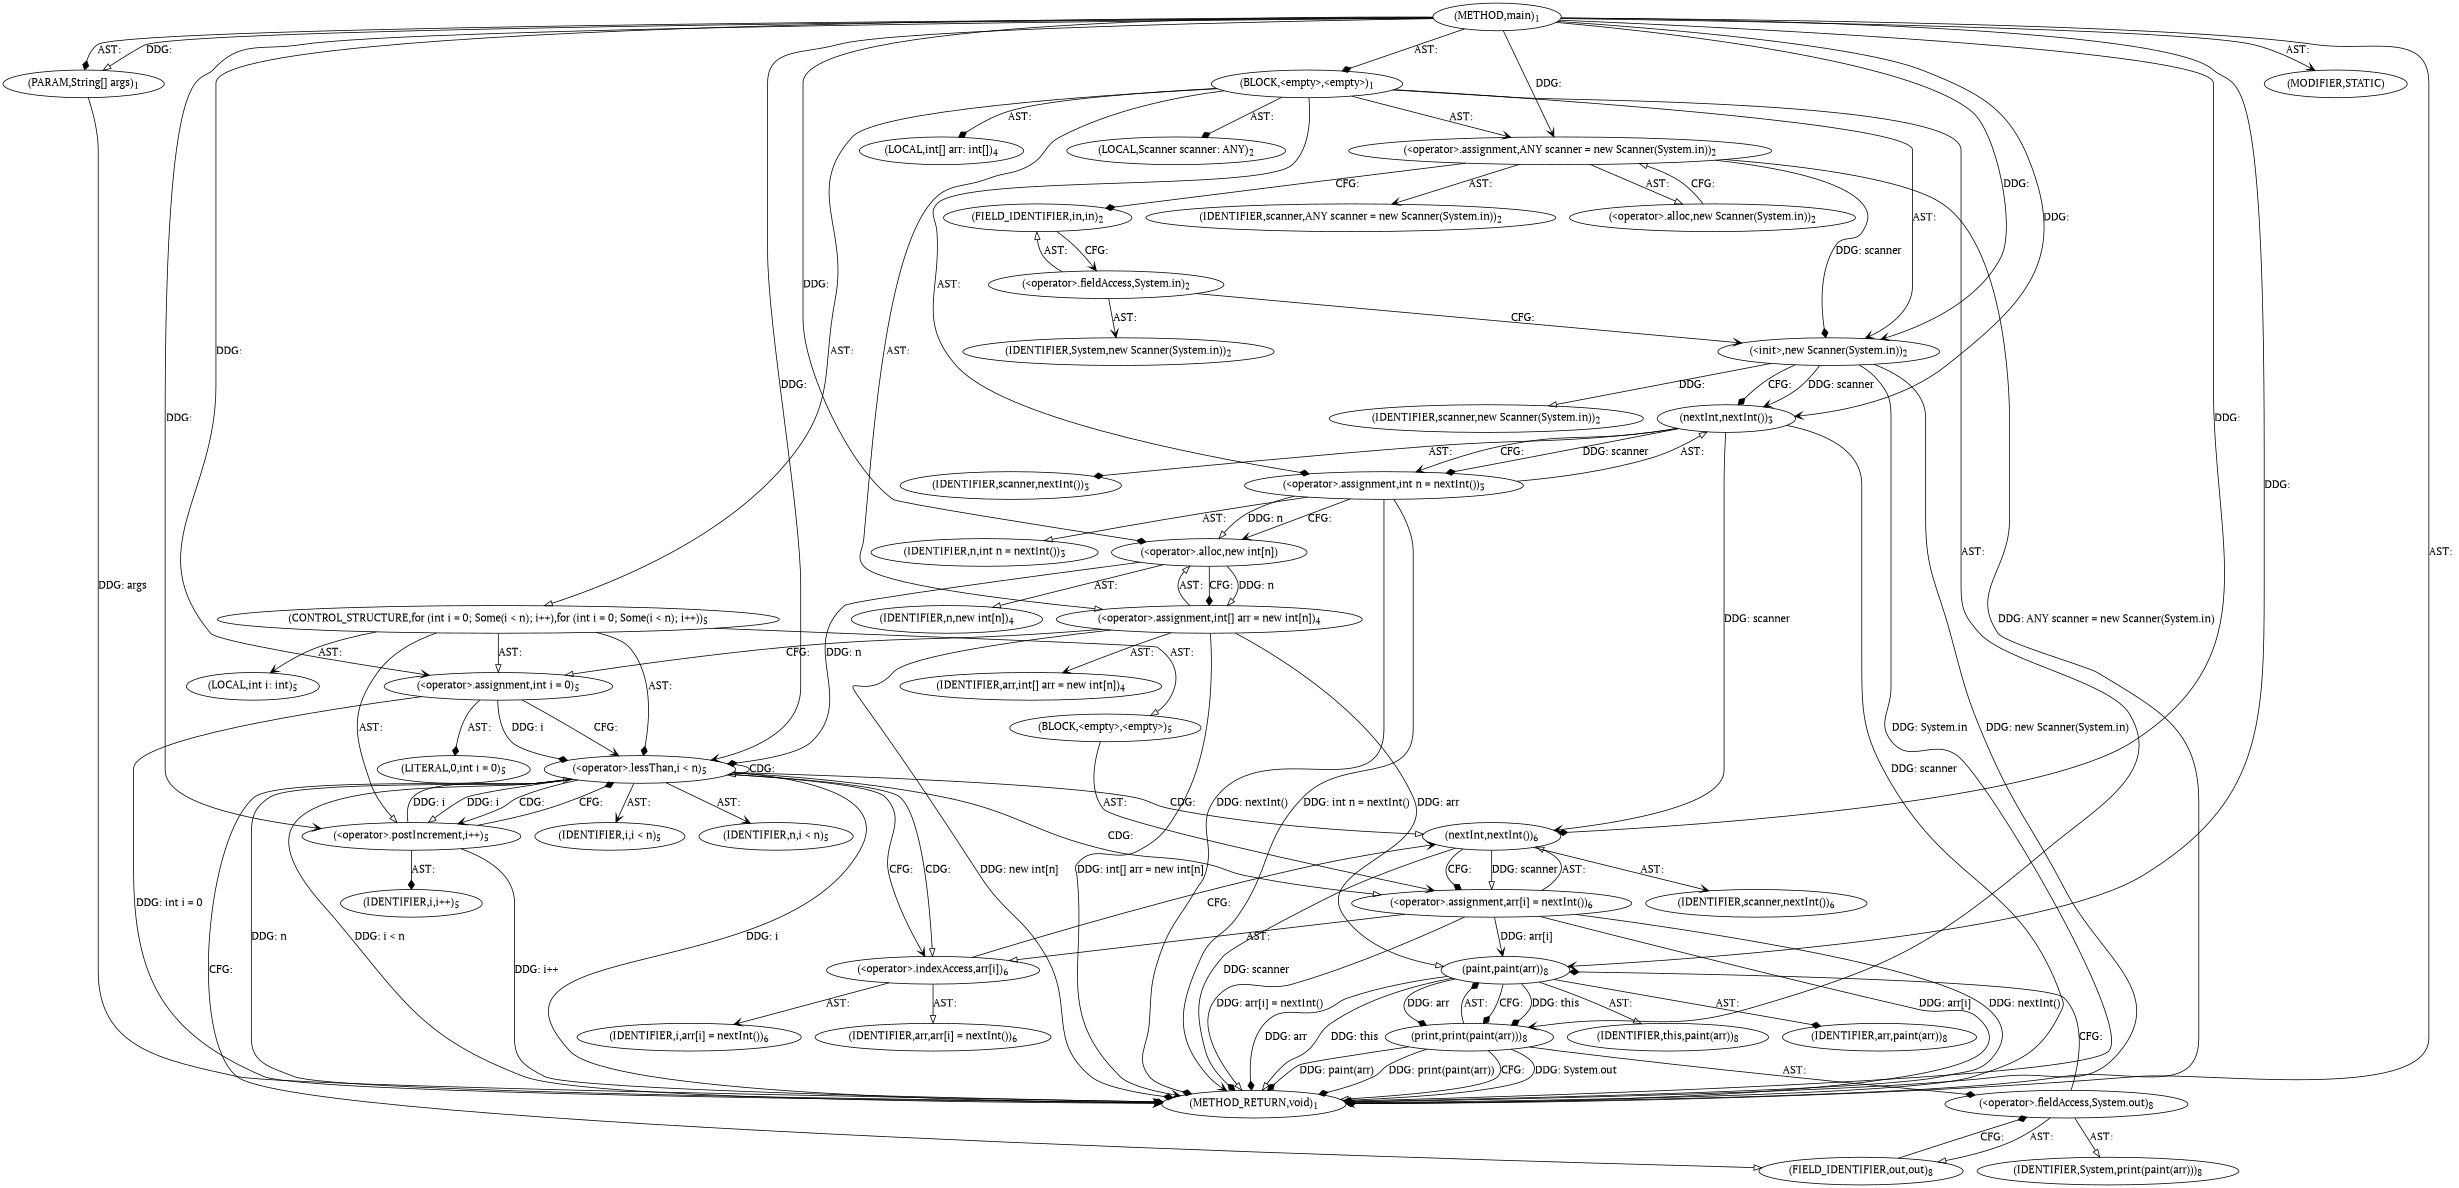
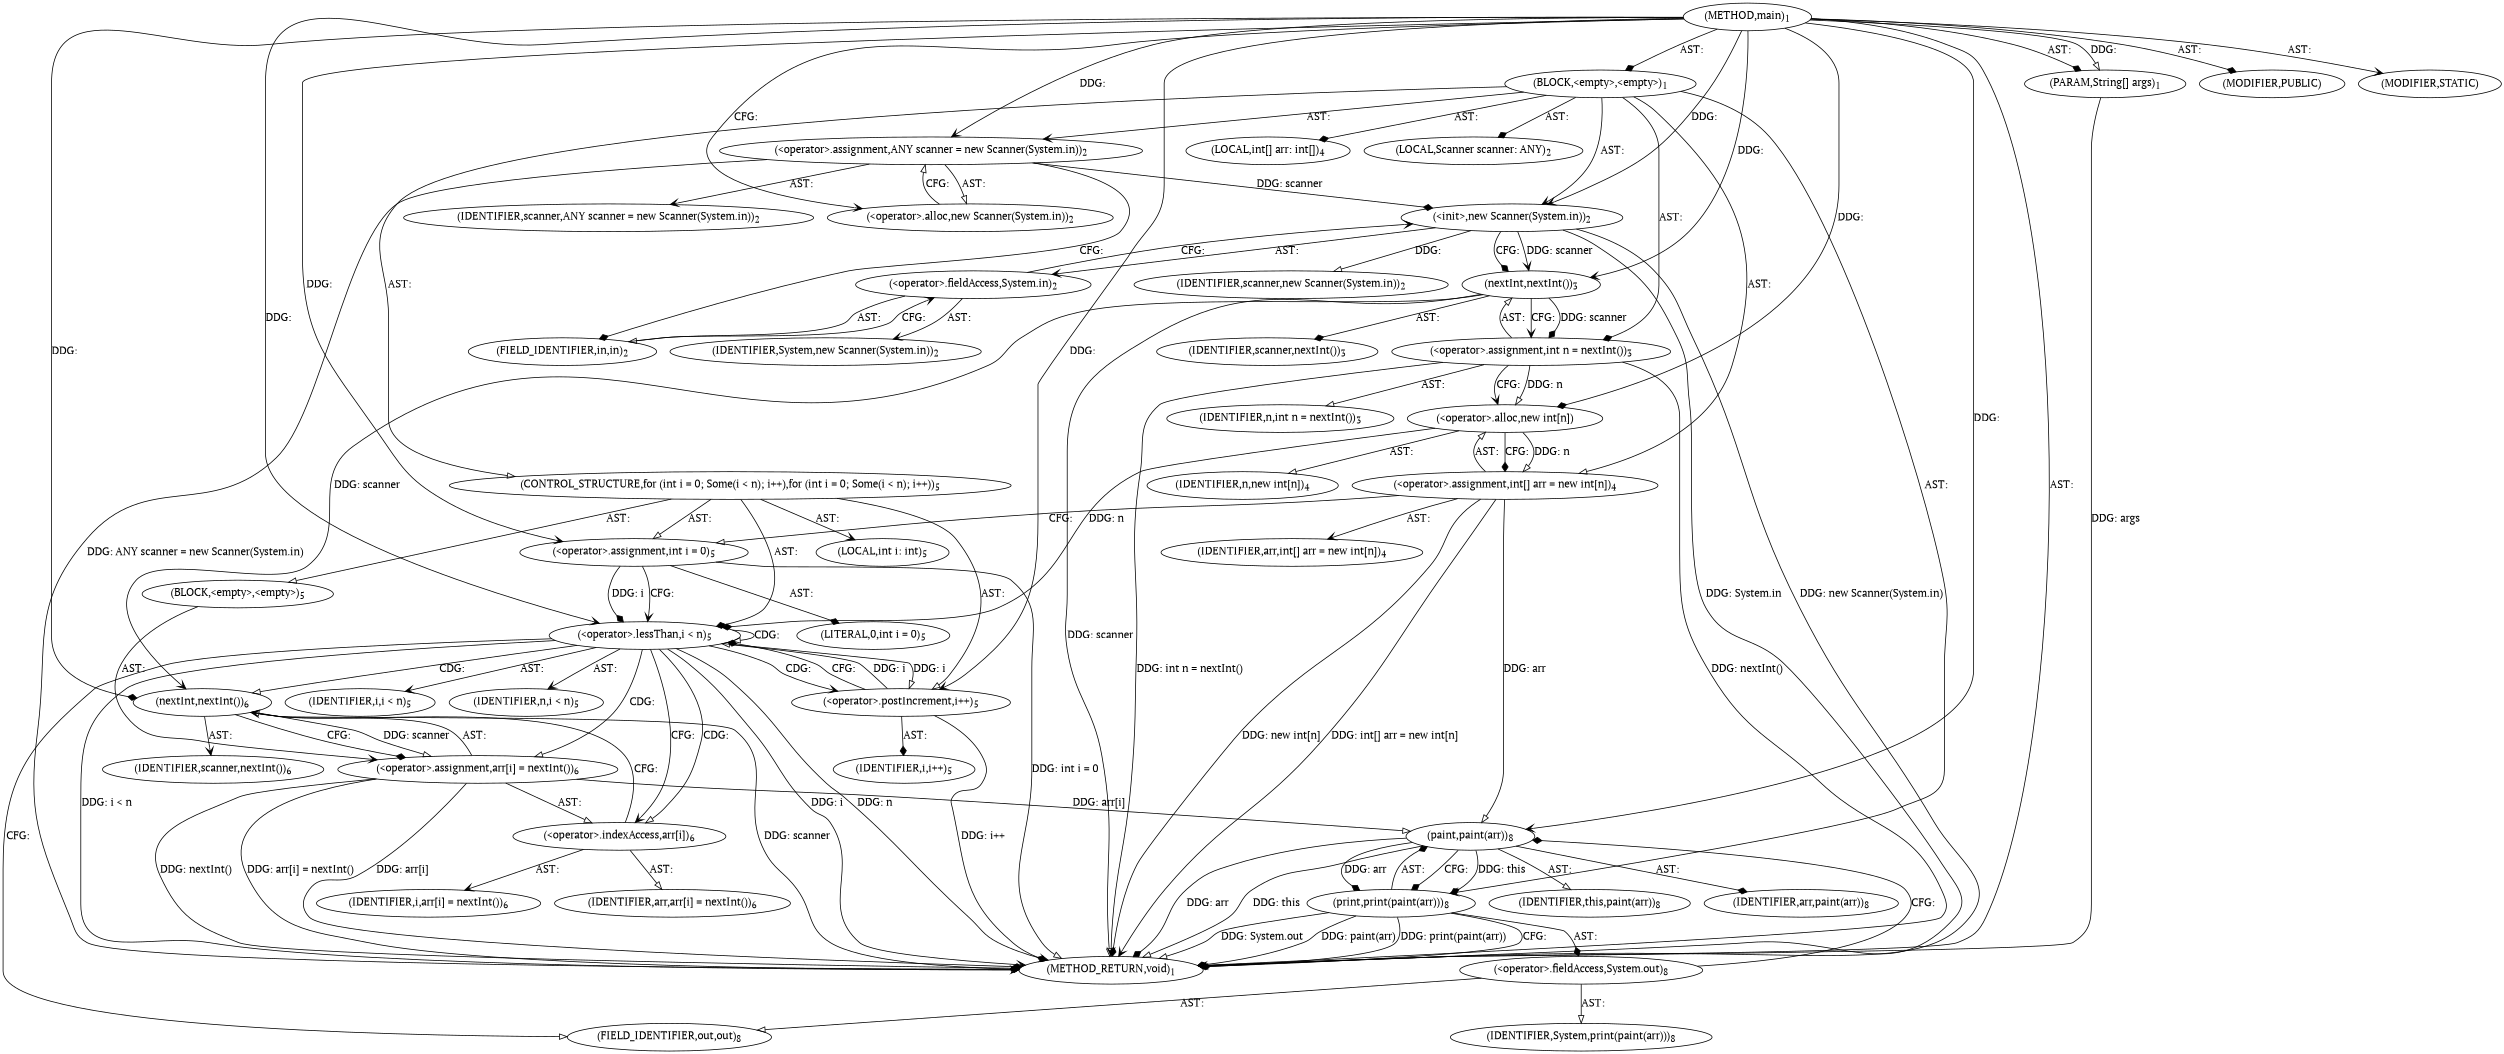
  digraph {
    fontname="PT Serif"
    node [fontname="PT Serif"]
    edge [arrowhead=diamond fontname="PT Serif"]
    n1 [label=<(METHOD,main)<SUB>1</SUB>>]
    n2 [label=<(PARAM,String[] args)<SUB>1</SUB>>]
    n3 [label=<(BLOCK,&lt;empty&gt;,&lt;empty&gt;)<SUB>1</SUB>>]
    n4 [label=<(&lt;operator&gt;.assignment,ANY scanner = new Scanner(System.in))<SUB>2</SUB>>]
    n5 [label=<(&lt;operator&gt;.alloc,new Scanner(System.in))<SUB>2</SUB>>]
    n6 [label=<(&lt;init&gt;,new Scanner(System.in))<SUB>2</SUB>>]
    n7 [label=<(nextInt,nextInt())<SUB>3</SUB>>]
    n8 [label=<(&lt;operator&gt;.alloc,new int[n])>]
    n9 [label=<(&lt;operator&gt;.assignment,int i = 0)<SUB>5</SUB>>]
    n10 [label=<(&lt;operator&gt;.lessThan,i &lt; n)<SUB>5</SUB>>]
    n11 [label=<(&lt;operator&gt;.postIncrement,i++)<SUB>5</SUB>>]
    n12 [label=<(nextInt,nextInt())<SUB>6</SUB>>]
    n13 [label=<(paint,paint(arr))<SUB>8</SUB>>]
+   n14 [label=<(MODIFIER,PUBLIC)>]
    n15 [label=<(MODIFIER,STATIC)>]
    n16 [label=<(METHOD_RETURN,void)<SUB>1</SUB>>]
    n17 [label=<(LOCAL,Scanner scanner: ANY)<SUB>2</SUB>>]
    n18 [label=<(&lt;operator&gt;.assignment,int n = nextInt())<SUB>3</SUB>>]
    n19 [label=<(LOCAL,int[] arr: int[])<SUB>4</SUB>>]
    n20 [label=<(&lt;operator&gt;.assignment,int[] arr = new int[n])<SUB>4</SUB>>]
    n21 [label=<(CONTROL_STRUCTURE,for (int i = 0; Some(i &lt; n); i++),for (int i = 0; Some(i &lt; n); i++))<SUB>5</SUB>>]
    n22 [label=<(print,print(paint(arr)))<SUB>8</SUB>>]
    n23 [label=<(IDENTIFIER,scanner,ANY scanner = new Scanner(System.in))<SUB>2</SUB>>]
    n24 [label=<(FIELD_IDENTIFIER,in,in)<SUB>2</SUB>>]
    n25 [label=<(IDENTIFIER,scanner,new Scanner(System.in))<SUB>2</SUB>>]
    n26 [label=<(&lt;operator&gt;.fieldAccess,System.in)<SUB>2</SUB>>]
    n27 [label=<(IDENTIFIER,scanner,nextInt())<SUB>3</SUB>>]
    n28 [label=<(IDENTIFIER,n,new int[n])<SUB>4</SUB>>]
    n29 [label=<(LITERAL,0,int i = 0)<SUB>5</SUB>>]
    n30 [label=<(IDENTIFIER,i,i &lt; n)<SUB>5</SUB>>]
    n31 [label=<(IDENTIFIER,n,i &lt; n)<SUB>5</SUB>>]
    n32 [label=<(&lt;operator&gt;.assignment,arr[i] = nextInt())<SUB>6</SUB>>]
    n33 [label=<(&lt;operator&gt;.indexAccess,arr[i])<SUB>6</SUB>>]
    n34 [label=<(FIELD_IDENTIFIER,out,out)<SUB>8</SUB>>]
    n35 [label=<(IDENTIFIER,i,i++)<SUB>5</SUB>>]
    n36 [label=<(IDENTIFIER,scanner,nextInt())<SUB>6</SUB>>]
    n37 [label=<(IDENTIFIER,this,paint(arr))<SUB>8</SUB>>]
    n38 [label=<(IDENTIFIER,arr,paint(arr))<SUB>8</SUB>>]
    n39 [label=<(IDENTIFIER,n,int n = nextInt())<SUB>3</SUB>>]
    n40 [label=<(IDENTIFIER,arr,int[] arr = new int[n])<SUB>4</SUB>>]
    n41 [label=<(LOCAL,int i: int)<SUB>5</SUB>>]
    n42 [label=<(BLOCK,&lt;empty&gt;,&lt;empty&gt;)<SUB>5</SUB>>]
    n43 [label=<(&lt;operator&gt;.fieldAccess,System.out)<SUB>8</SUB>>]
    n44 [label=<(IDENTIFIER,System,new Scanner(System.in))<SUB>2</SUB>>]
    n45 [label=<(IDENTIFIER,arr,arr[i] = nextInt())<SUB>6</SUB>>]
    n46 [label=<(IDENTIFIER,i,arr[i] = nextInt())<SUB>6</SUB>>]
    n47 [label=<(IDENTIFIER,System,print(paint(arr)))<SUB>8</SUB>>]
    n1 -> n2 [label="AST: "]
    n1 -> n2 [arrowhead=onormal label="DDG: "]
    n1 -> n3 [label="AST: "]
    n1 -> n4 [arrowhead=vee label="DDG: "]
+   n1 -> n5 [arrowhead=vee label="CFG: "]
    n1 -> n6 [arrowhead=vee label="DDG: "]
    n1 -> n7 [arrowhead=vee label="DDG: "]
    n1 -> n8 [label="DDG: "]
    n1 -> n9 [arrowhead=vee label="DDG: "]
    n1 -> n10 [arrowhead=vee label="DDG: "]
    n1 -> n11 [arrowhead=vee label="DDG: "]
    n1 -> n12 [label="DDG: "]
    n1 -> n13 [arrowhead=vee label="DDG: "]
+   n1 -> n14 [label="AST: "]
    n1 -> n15 [arrowhead=vee label="AST: "]
    n1 -> n16 [arrowhead=vee label="AST: "]
    n2 -> n16 [arrowhead=onormal label="DDG: args"]
    n3 -> n4 [arrowhead=vee label="AST: "]
    n3 -> n6 [arrowhead=vee label="AST: "]
    n3 -> n17 [label="AST: "]
    n3 -> n18 [label="AST: "]
    n3 -> n19 [label="AST: "]
    n3 -> n20 [arrowhead=onormal label="AST: "]
    n3 -> n21 [arrowhead=onormal label="AST: "]
    n3 -> n22 [arrowhead=vee label="AST: "]
    n4 -> n5 [arrowhead=onormal label="AST: "]
    n4 -> n6 [label="DDG: scanner"]
    n4 -> n16 [label="DDG: ANY scanner = new Scanner(System.in)"]
    n4 -> n23 [arrowhead=vee label="AST: "]
    n4 -> n24 [label="CFG: "]
    n5 -> n4 [arrowhead=onormal label="CFG: "]
    n6 -> n7 [label="CFG: "]
    n6 -> n7 [arrowhead=vee label="DDG: scanner"]
    n6 -> n16 [label="DDG: System.in"]
    n6 -> n16 [label="DDG: new Scanner(System.in)"]
    n6 -> n25 [arrowhead=onormal label="DDG: "]
+   n6 -> n26 [arrowhead=vee label="AST: "]
    n7 -> n12 [arrowhead=vee label="DDG: scanner"]
    n7 -> n16 [arrowhead=onormal label="DDG: scanner"]
    n7 -> n18 [arrowhead=vee label="CFG: "]
    n7 -> n18 [label="DDG: scanner"]
    n7 -> n27 [label="AST: "]
    n8 -> n10 [label="DDG: n"]
    n8 -> n20 [label="CFG: "]
    n8 -> n20 [arrowhead=onormal label="DDG: n"]
    n8 -> n28 [arrowhead=onormal label="AST: "]
    n9 -> n10 [arrowhead=vee label="CFG: "]
    n9 -> n10 [label="DDG: i"]
    n9 -> n16 [arrowhead=onormal label="DDG: int i = 0"]
    n9 -> n29 [label="AST: "]
    n10 -> n10 [arrowhead=onormal label="CDG: "]
    n10 -> n11 [arrowhead=onormal label="DDG: i"]
    n10 -> n11 [arrowhead=vee label="CDG: "]
    n10 -> n12 [arrowhead=onormal label="CDG: "]
    n10 -> n16 [arrowhead=vee label="DDG: i"]
    n10 -> n16 [arrowhead=vee label="DDG: n"]
    n10 -> n16 [arrowhead=vee label="DDG: i &lt; n"]
    n10 -> n30 [arrowhead=vee label="AST: "]
    n10 -> n31 [arrowhead=vee label="AST: "]
    n10 -> n32 [arrowhead=onormal label="CDG: "]
    n10 -> n33 [arrowhead=vee label="CFG: "]
    n10 -> n33 [arrowhead=onormal label="CDG: "]
    n10 -> n34 [arrowhead=onormal label="CFG: "]
    n11 -> n10 [label="CFG: "]
    n11 -> n10 [arrowhead=onormal label="DDG: i"]
    n11 -> n16 [label="DDG: i++"]
    n11 -> n35 [label="AST: "]
    n12 -> n16 [label="DDG: scanner"]
    n12 -> n32 [label="CFG: "]
    n12 -> n32 [arrowhead=onormal label="DDG: scanner"]
    n12 -> n36 [arrowhead=vee label="AST: "]
    n13 -> n16 [label="DDG: arr"]
    n13 -> n16 [arrowhead=onormal label="DDG: this"]
    n13 -> n22 [label="CFG: "]
    n13 -> n22 [label="DDG: this"]
    n13 -> n22 [label="DDG: arr"]
    n13 -> n37 [arrowhead=onormal label="AST: "]
    n13 -> n38 [label="AST: "]
    n18 -> n7 [arrowhead=onormal label="AST: "]
    n18 -> n8 [arrowhead=vee label="CFG: "]
    n18 -> n8 [arrowhead=onormal label="DDG: n"]
    n18 -> n16 [label="DDG: nextInt()"]
    n18 -> n16 [arrowhead=vee label="DDG: int n = nextInt()"]
    n18 -> n39 [arrowhead=onormal label="AST: "]
    n20 -> n8 [arrowhead=onormal label="AST: "]
    n20 -> n9 [arrowhead=onormal label="CFG: "]
    n20 -> n13 [arrowhead=onormal label="DDG: arr"]
    n20 -> n16 [label="DDG: new int[n]"]
    n20 -> n16 [arrowhead=vee label="DDG: int[] arr = new int[n]"]
    n20 -> n40 [arrowhead=vee label="AST: "]
    n21 -> n9 [arrowhead=onormal label="AST: "]
    n21 -> n10 [label="AST: "]
    n21 -> n11 [arrowhead=onormal label="AST: "]
    n21 -> n41 [arrowhead=vee label="AST: "]
    n21 -> n42 [arrowhead=onormal label="AST: "]
    n22 -> n13 [label="AST: "]
    n22 -> n16 [arrowhead=onormal label="CFG: "]
    n22 -> n16 [arrowhead=onormal label="DDG: System.out"]
    n22 -> n16 [label="DDG: paint(arr)"]
    n22 -> n16 [label="DDG: print(paint(arr))"]
    n22 -> n43 [label="AST: "]
    n24 -> n26 [arrowhead=vee label="CFG: "]
    n26 -> n6 [arrowhead=vee label="CFG: "]
    n26 -> n24 [arrowhead=onormal label="AST: "]
    n26 -> n44 [arrowhead=vee label="AST: "]
    n32 -> n12 [arrowhead=onormal label="AST: "]
-   n32 -> n13 [arrowhead=vee label="DDG: arr[i]"]
+   n32 -> n13 [arrowhead=onormal label="DDG: arr[i]"]
    n32 -> n16 [label="DDG: arr[i]"]
    n32 -> n16 [label="DDG: nextInt()"]
    n32 -> n16 [arrowhead=onormal label="DDG: arr[i] = nextInt()"]
    n32 -> n33 [arrowhead=onormal label="AST: "]
    n33 -> n12 [arrowhead=vee label="CFG: "]
    n33 -> n45 [arrowhead=onormal label="AST: "]
    n33 -> n46 [arrowhead=vee label="AST: "]
-   n34 -> n43 [label="CFG: "]
    n42 -> n32 [arrowhead=vee label="AST: "]
    n43 -> n13 [label="CFG: "]
    n43 -> n34 [arrowhead=onormal label="AST: "]
    n43 -> n47 [arrowhead=onormal label="AST: "]
  }
